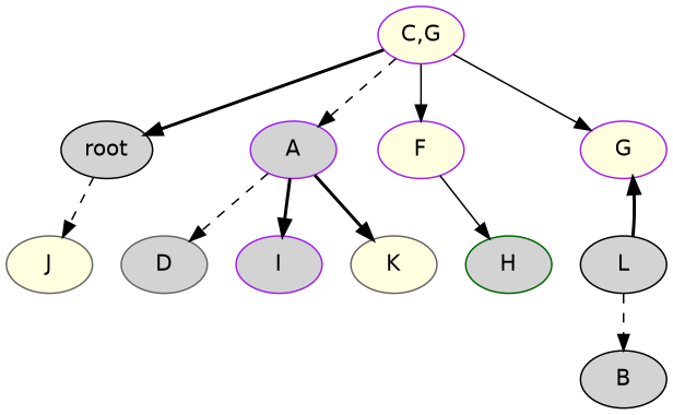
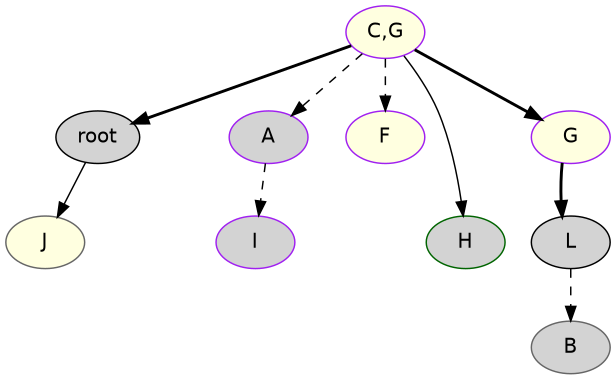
  strict digraph {
    fontname="DejaVu Sans"
    node [color=purple fillcolor=lightgrey fontname="DejaVu Sans" style=filled]
    edge [fontname="DejaVu Sans" style=bold]
    n1 [color=black label=root]
    n2 [color=gray40 fillcolor=lightyellow label=J]
    n3 [fillcolor=lightyellow label="C,G"]
    n4 [label=A]
    n5 [fillcolor=lightyellow label=F]
    n6 [fillcolor=lightyellow label=G]
-   n7 [color=gray40 label=D]
    n8 [label=I]
-   n9 [color=gray40 fillcolor=lightyellow label=K]
    n10 [color=darkgreen label=H]
    n11 [color=black label=L]
-   n12 [color=black label=B]
-   n1 -> n2 [style=dashed]
+   n12 [color=gray40 label=B]
+   n1 -> n2 [style=solid]
    n3 -> n1
    n3 -> n4 [style=dashed]
-   n3 -> n5 [style=solid]
-   n3 -> n6 [style=solid]
-   n4 -> n7 [style=dashed]
-   n4 -> n8
-   n4 -> n9
-   n5 -> n10 [style=solid]
-   n11 -> n6
+   n3 -> n5 [style=dashed]
+   n3 -> n6
+   n4 -> n8 [style=dashed]
+   n3 -> n10 [style=solid]
+   n6 -> n11
    n11 -> n12 [style=dashed]
  }
